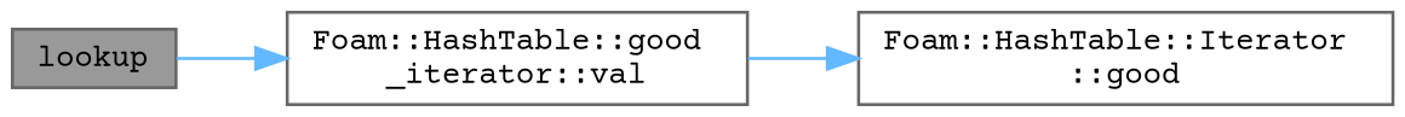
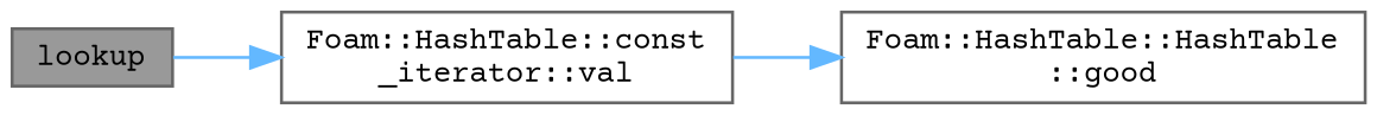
  digraph {
    fontname="Courier Prime"
    rankdir=LR
    node [color=grey40 fillcolor=white fontname="Courier Prime" fontsize=10 shape=box style=filled]
    edge [color=steelblue1 fontname="Courier Prime" fontsize=10 labelfontname=Helvetica labelfontsize=10 style=solid]
    n1 [color=gray40 fillcolor=grey60 fontcolor=black height=0.2 label=lookup width=0.4]
-   n2 [height=0.2 label="Foam::HashTable::good\l_iterator::val" width=0.4]
-   n3 [height=0.2 label="Foam::HashTable::Iterator\l::good" width=0.4]
+   n2 [height=0.2 label="Foam::HashTable::const\l_iterator::val" width=0.4]
+   n3 [height=0.2 label="Foam::HashTable::HashTable\l::good" width=0.4]
    n1 -> n2
    n2 -> n3
  }
